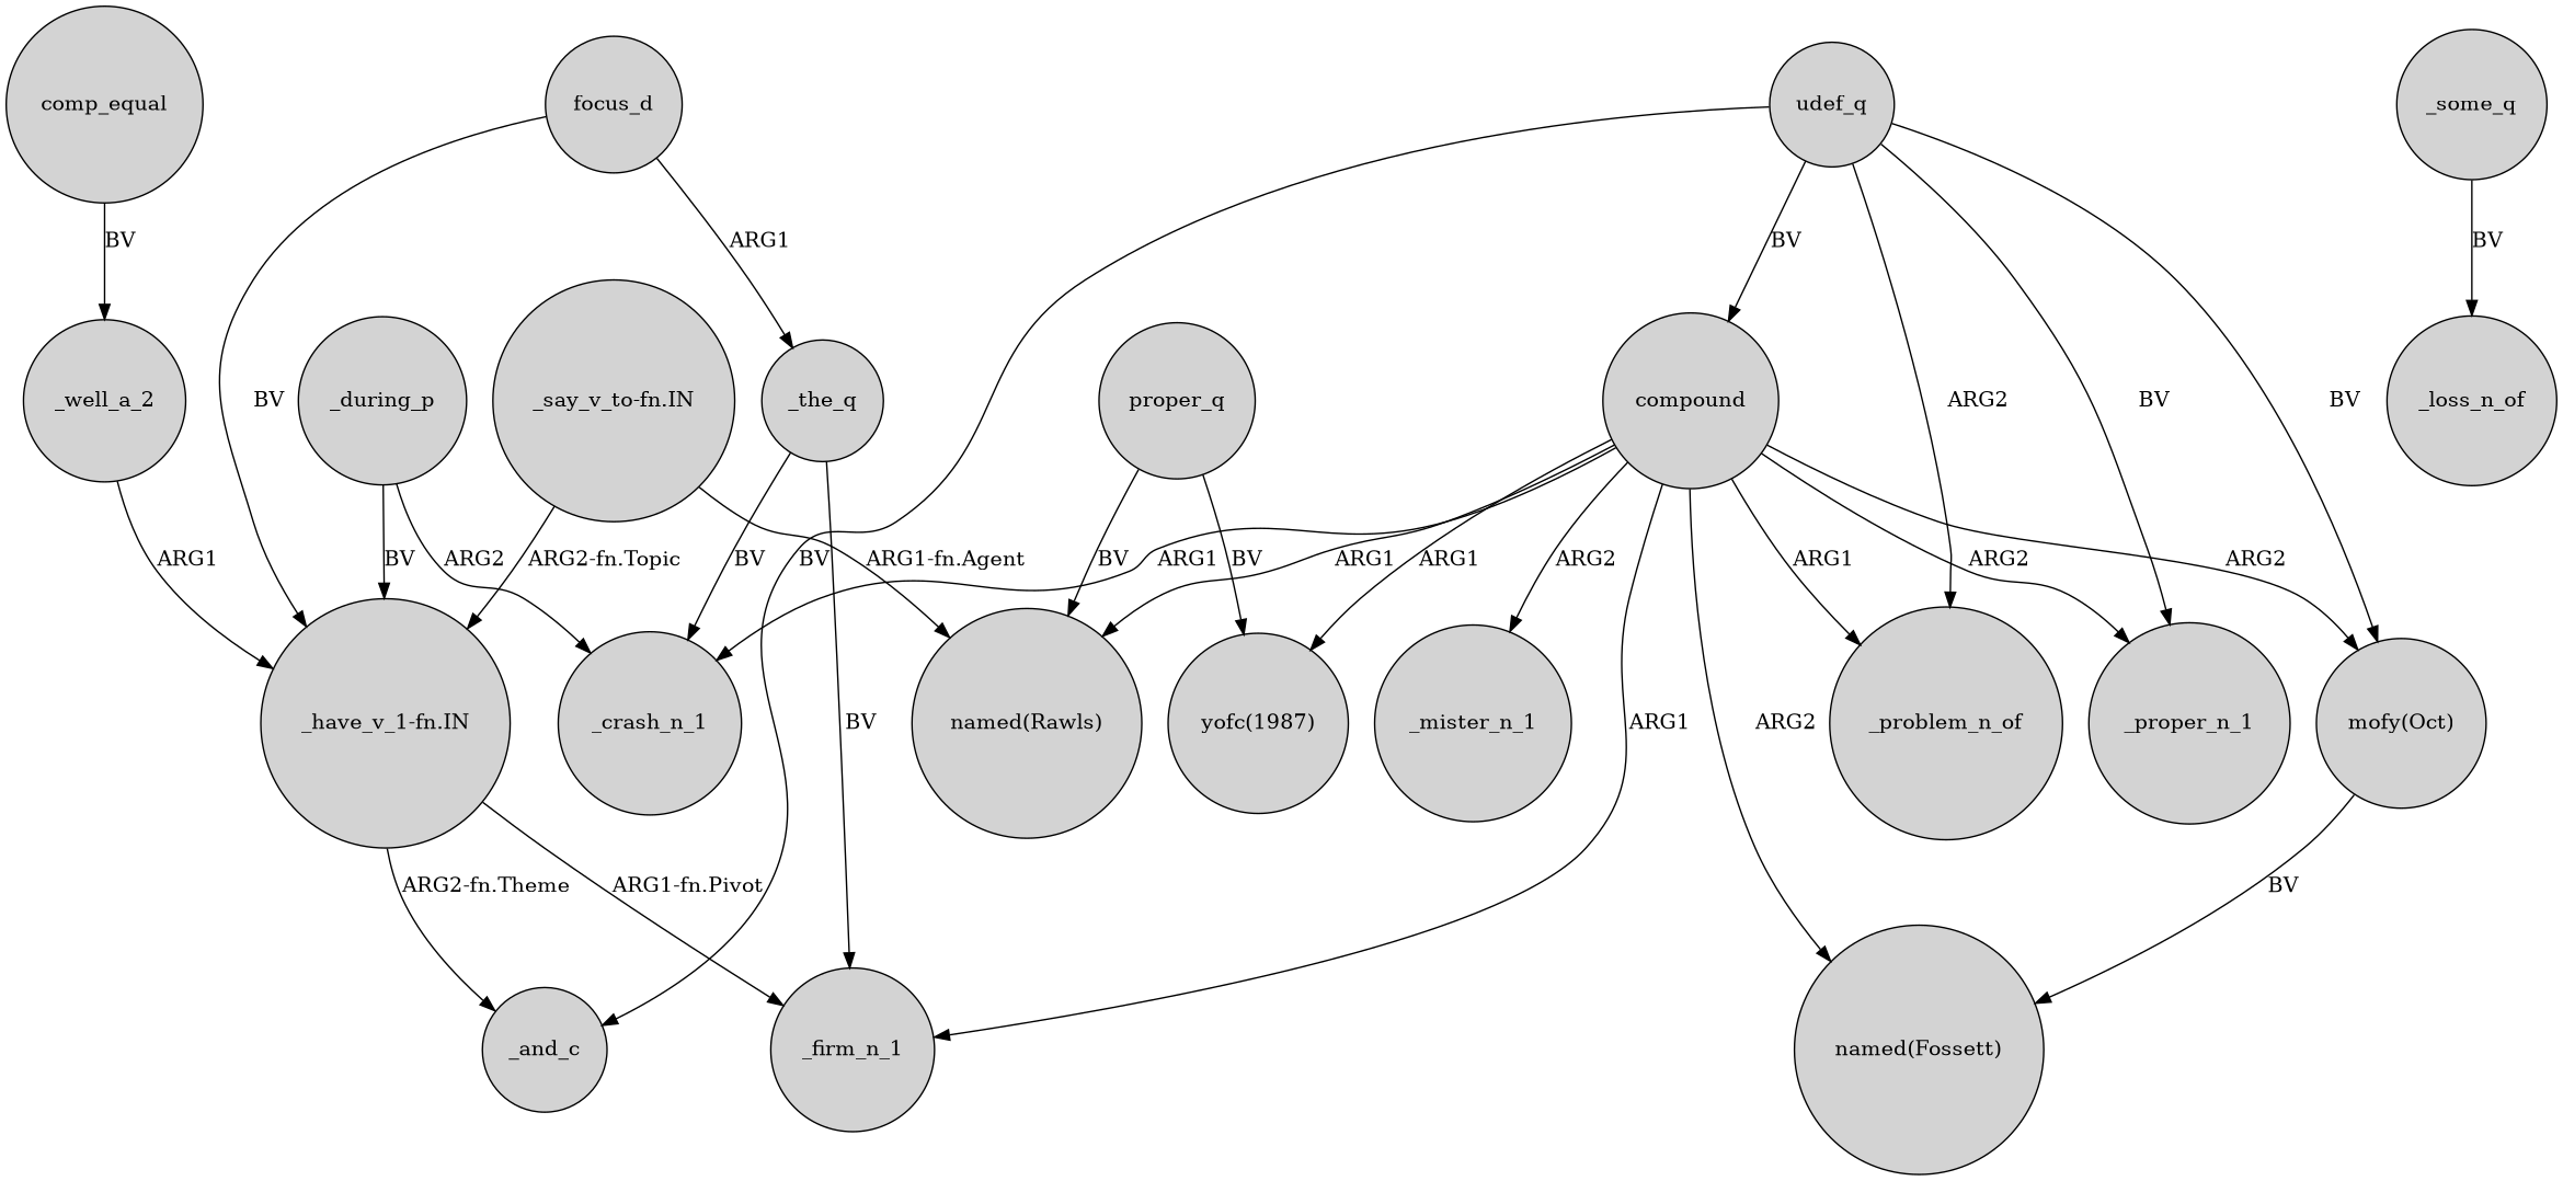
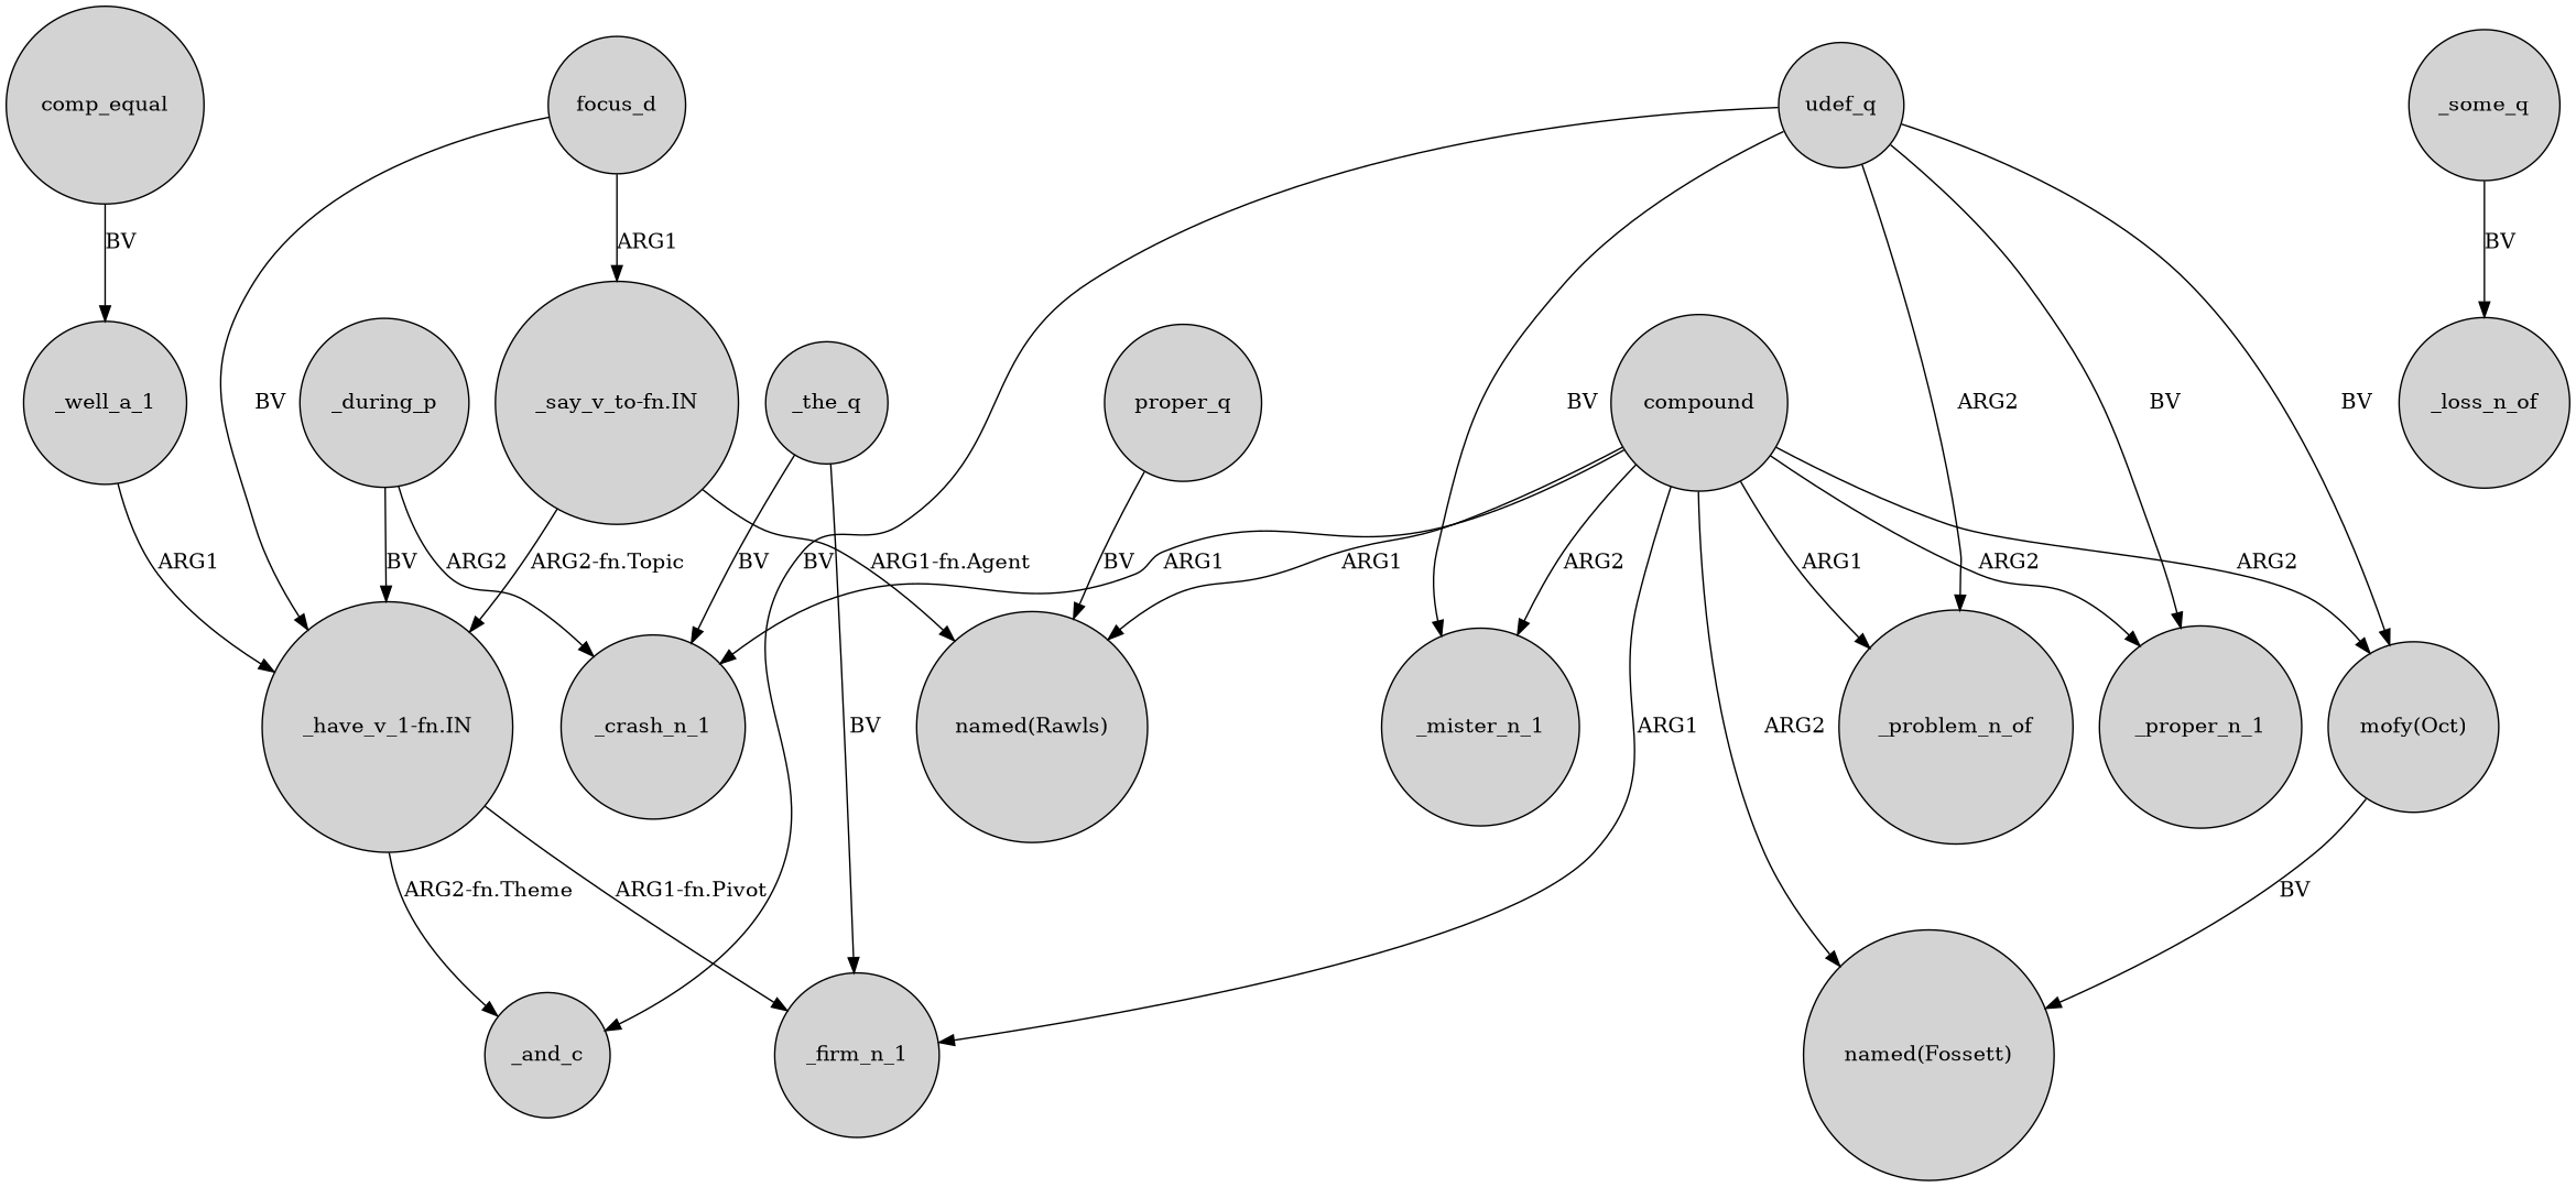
  digraph {
    node [shape=circle style=filled]
    proper_q
    "named(Rawls)"
-   "yofc(1987)"
-   _well_a_1 [label=_well_a_2]
+   _well_a_1
    "_have_v_1-fn.IN"
    _firm_n_1
    _and_c
    focus_d
    "_say_v_to-fn.IN"
    _some_q
    _loss_n_of
    compound
    "named(Fossett)"
    _mister_n_1
    "mofy(Oct)"
    _crash_n_1
    _problem_n_of
    n18 [label=_proper_n_1]
    udef_q
    comp_equal
    _during_p
    _the_q
    proper_q -> "named(Rawls)" [label=BV]
-   proper_q -> "yofc(1987)" [label=BV]
    _well_a_1 -> "_have_v_1-fn.IN" [label=ARG1]
    "_have_v_1-fn.IN" -> _firm_n_1 [label="ARG1-fn.Pivot"]
    "_have_v_1-fn.IN" -> _and_c [label="ARG2-fn.Theme"]
    focus_d -> "_have_v_1-fn.IN" [label=BV]
-   focus_d -> _the_q [label=ARG1]
+   focus_d -> "_say_v_to-fn.IN" [label=ARG1]
    "_say_v_to-fn.IN" -> "named(Rawls)" [label="ARG1-fn.Agent"]
    "_say_v_to-fn.IN" -> "_have_v_1-fn.IN" [label="ARG2-fn.Topic"]
    _some_q -> _loss_n_of [label=BV]
    compound -> "named(Rawls)" [label=ARG1]
-   compound -> "yofc(1987)" [label=ARG1]
    compound -> _firm_n_1 [label=ARG1]
    compound -> "named(Fossett)" [label=ARG2]
    compound -> _mister_n_1 [label=ARG2]
    compound -> "mofy(Oct)" [label=ARG2]
    compound -> _crash_n_1 [label=ARG1]
    compound -> _problem_n_of [label=ARG1]
    compound -> n18 [label=ARG2]
    "mofy(Oct)" -> "named(Fossett)" [label=BV]
    udef_q -> _and_c [label=BV]
-   udef_q -> compound [label=BV]
+   udef_q -> _mister_n_1 [label=BV]
    udef_q -> "mofy(Oct)" [label=BV]
    udef_q -> _problem_n_of [label=ARG2]
    udef_q -> n18 [label=BV]
    comp_equal -> _well_a_1 [label=BV]
    _during_p -> "_have_v_1-fn.IN" [label=BV]
    _during_p -> _crash_n_1 [label=ARG2]
    _the_q -> _firm_n_1 [label=BV]
    _the_q -> _crash_n_1 [label=BV]
  }
